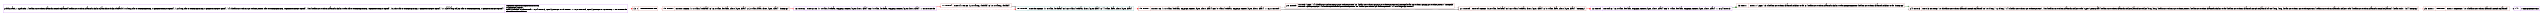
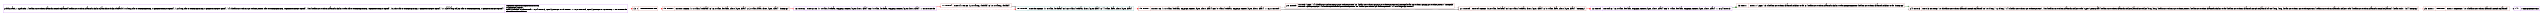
  digraph {
    rankdir=LR
    node [color=brown shape=record]
    edge [arrowhead=odot color=red style=bold]
    n1 [label="{13\:\ ?|MTH_ENTER_MTH\l}"]
    n2 [label="{15\:\ 0x0000|0x0000: ARITH  (r7 I:??[int, boolean]) = (r6 I:??[int, boolean, short, byte, char]) & (2 ??[int, float, short, byte, char])  (LINE:62)\l}"]
    n3 [color=purple label="{16\:\ 0x0002|0x0002: IF  (r7 I:??[int, boolean, OBJECT, ARRAY, byte, short, char]) == (0 ??[int, boolean, OBJECT, ARRAY, byte, short, char])  \-\> B:18:0x0005 \l}"]
    n4 [label="{17\:\ 0x0004|0x0004: MOVE  (r2 I:??[long, double]) = (r0 I:??[long, double]) \l}"]
    n5 [color=teal label="{18\:\ 0x0005|0x0005: ARITH  (r7 I:??[int, boolean]) = (r6 I:??[int, boolean, short, byte, char]) & (4 ??[int, float, short, byte, char]) \l}"]
    n6 [label="{19\:\ 0x0007|0x0007: IF  (r7 I:??[int, boolean, OBJECT, ARRAY, byte, short, char]) == (0 ??[int, boolean, OBJECT, ARRAY, byte, short, char])  \-\> B:21:0x000d \l}"]
    n7 [label="{20\:\ 0x0009|0x0009: SGET  (r4 I:kotlin.coroutines.EmptyCoroutineContext) =  kotlin.coroutines.EmptyCoroutineContext.INSTANCE kotlin.coroutines.EmptyCoroutineContext  (LINE:65)\l0x000b: CHECK_CAST (r4 I:kotlin.coroutines.CoroutineContext) = (kotlin.coroutines.CoroutineContext) (r4 I:??[OBJECT, ARRAY]) \l}"]
    n8 [label="{21\:\ 0x000d|0x000d: ARITH  (r6 I:??[int, boolean]) = (r6 I:??[int, boolean, short, byte, char]) & (8 ??[int, float, short, byte, char])  (LINE:62)\l}"]
    n9 [color=purple label="{22\:\ 0x000f|0x000f: IF  (r6 I:??[int, boolean, OBJECT, ARRAY, byte, short, char]) == (0 ??[int, boolean, OBJECT, ARRAY, byte, short, char])  \-\> B:24:0x0013 \l}"]
    n10 [label="{23\:\ 0x0011|0x0011: SGET  (r5 I:kotlinx.coroutines.channels.TickerMode) =  kotlinx.coroutines.channels.TickerMode.FIXED_PERIOD kotlinx.coroutines.channels.TickerMode  (LINE:66)\l}"]
    n11 [label="{24\:\ 0x0013|0x0013: INVOKE  (r0 I:kotlinx.coroutines.channels.ReceiveChannel) = (r0 I:long), (r2 I:long), (r4 I:kotlin.coroutines.CoroutineContext), (r5 I:kotlinx.coroutines.channels.TickerMode) type: STATIC call: kotlinx.coroutines.channels.TickerChannelsKt.ticker(long, long, kotlin.coroutines.CoroutineContext, kotlinx.coroutines.channels.TickerMode):kotlinx.coroutines.channels.ReceiveChannel A[MD:(long, long, kotlin.coroutines.CoroutineContext, kotlinx.coroutines.channels.TickerMode):kotlinx.coroutines.channels.ReceiveChannel\<kotlin.Unit\> (m)] (LINE:62)\l}"]
    n12 [label="{25\:\ 0x0017|RETURN\l|0x0017: RETURN  (r0 I:kotlinx.coroutines.channels.ReceiveChannel) \l}"]
    n13 [color=purple label="{14\:\ ?|MTH_EXIT_BLOCK\l}"]
    n14 [color=purple label="{public static \/* synthetic *\/ kotlinx.coroutines.channels.ReceiveChannel kotlinx.coroutines.channels.TickerChannelsKt.ticker$default((r0 I:long A[IMMUTABLE_TYPE, METHOD_ARGUMENT]), (r2 I:long A[IMMUTABLE_TYPE, METHOD_ARGUMENT]), (r4 I:kotlin.coroutines.CoroutineContext A[IMMUTABLE_TYPE, METHOD_ARGUMENT]), (r5 I:kotlinx.coroutines.channels.TickerMode A[IMMUTABLE_TYPE, METHOD_ARGUMENT]), (r6 I:int A[IMMUTABLE_TYPE, METHOD_ARGUMENT]), (r7 I:java.lang.Object A[IMMUTABLE_TYPE, METHOD_ARGUMENT]))  | METHOD_CANDIDATE_FOR_INLINE\lUSE_LINES_HINTS\lCROSS_EDGE: B:22:0x000f \-\> B:24:0x0013, CROSS_EDGE: B:19:0x0007 \-\> B:21:0x000d, CROSS_EDGE: B:16:0x0002 \-\> B:18:0x0005\lINLINE_NOT_NEEDED\l}"]
-   n1 -> n2 [style=dotted]
+   n1 -> n2 [arrowhead=box style=dotted]
    n2 -> n3
    n3 -> n4
    n3 -> n5 [arrowhead=box style=dashed]
    n4 -> n5 [color=black]
    n5 -> n6 [arrowhead=box style=dotted]
    n6 -> n7 [color=black style=dashed]
    n6 -> n8 [color=black]
    n7 -> n8 [color=black style=dotted]
    n8 -> n9 [arrowhead=box]
    n9 -> n10 [arrowhead=box color=darkgreen]
    n9 -> n11 [color=black style=dotted]
    n10 -> n11 [color=darkgreen]
    n11 -> n12 [style=dashed]
    n12 -> n13 [arrowhead=box color=black style=dotted]
    n14 -> n1 [arrowhead=box style=dotted]
  }
